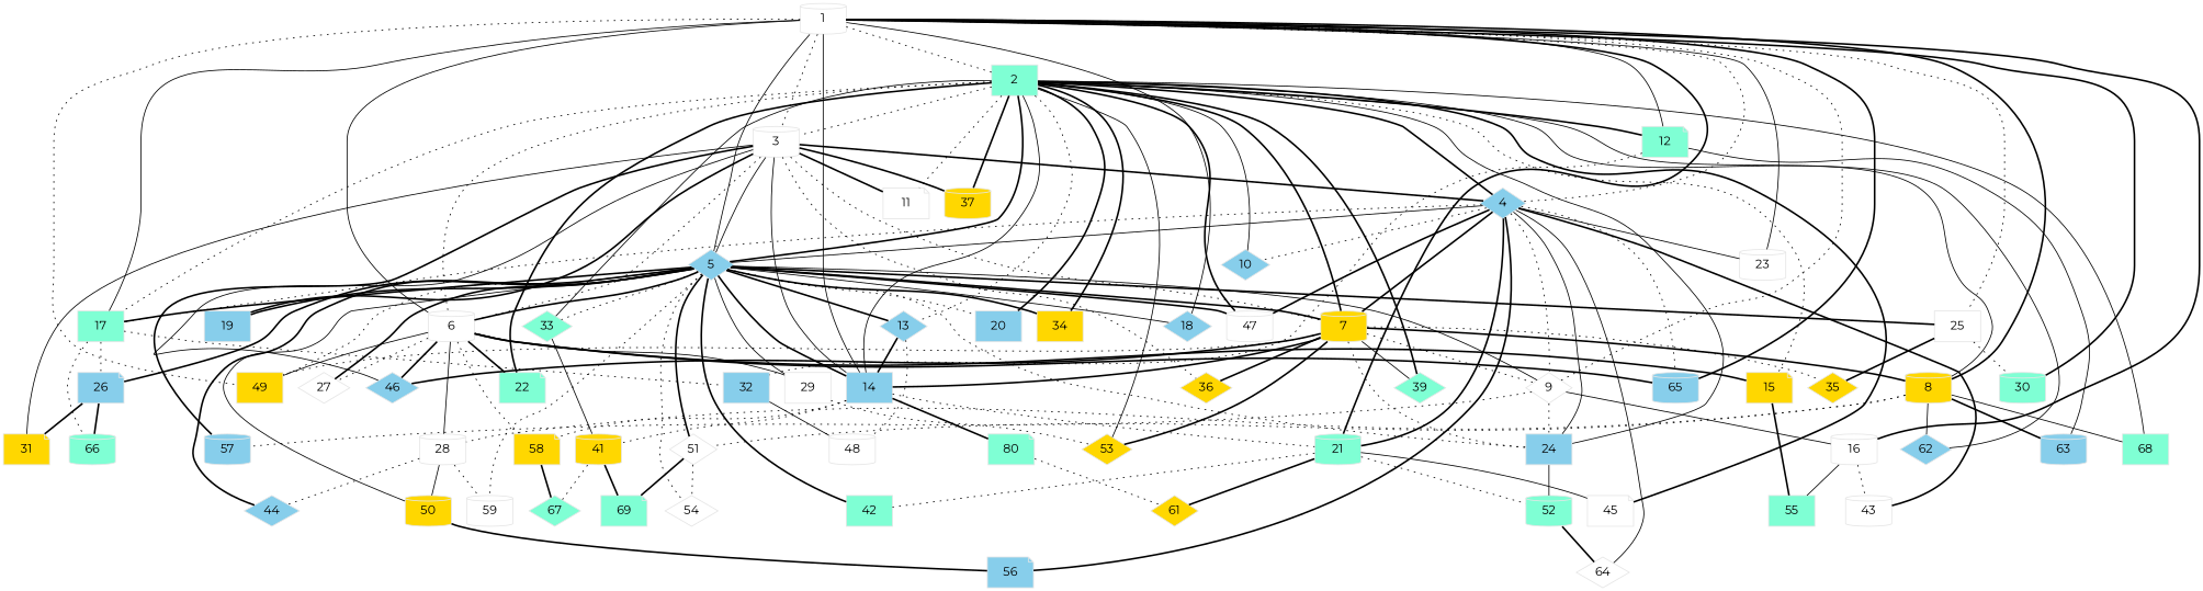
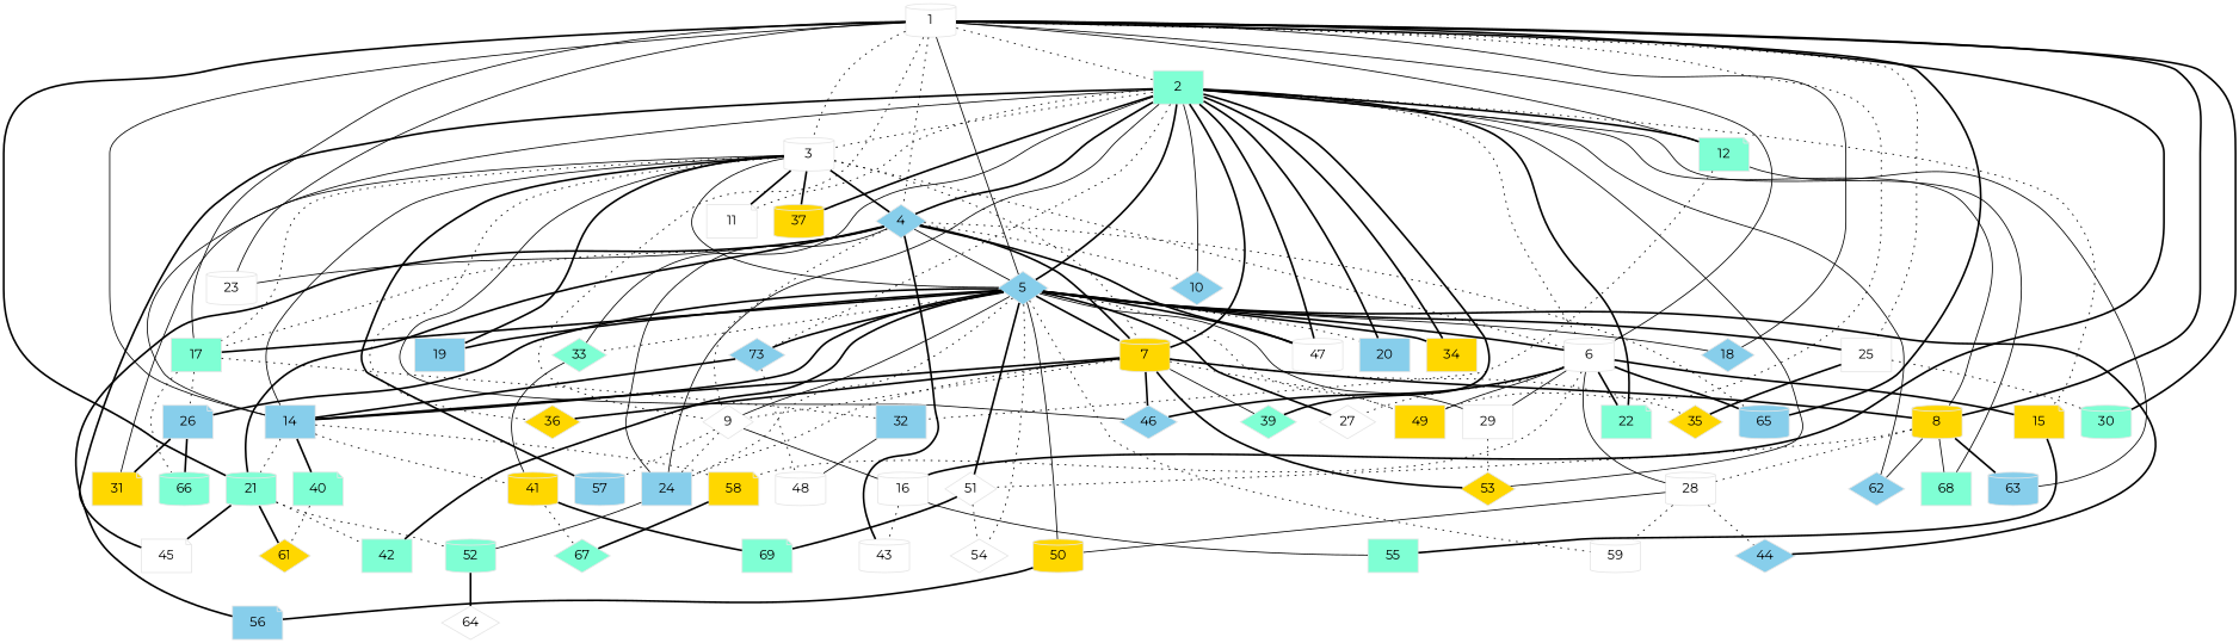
  graph {
    fontname=Montserrat
    node [color=gray90 fillcolor=white fontname=Montserrat shape=cylinder style=filled]
    edge [fontname=Montserrat style=bold weight=1.0]
    2 [fillcolor=aquamarine shape=box]
    1
    3
    4 [fillcolor=skyblue shape=diamond]
    5 [fillcolor=skyblue shape=diamond]
    6
    8 [fillcolor=gold]
    9 [shape=diamond]
    12 [fillcolor=aquamarine shape=note]
    14 [fillcolor=skyblue shape=box]
    16
    17 [fillcolor=aquamarine shape=box]
    18 [fillcolor=skyblue shape=diamond]
    21 [fillcolor=aquamarine]
    23
    25 [shape=box]
    30 [fillcolor=aquamarine]
    49 [fillcolor=gold shape=box]
    65 [fillcolor=skyblue]
    7 [fillcolor=gold]
    10 [fillcolor=skyblue shape=diamond]
    11 [shape=note]
-   13 [fillcolor=skyblue shape=diamond]
+   13 [fillcolor=skyblue shape=diamond label=73]
    15 [fillcolor=gold shape=note]
    20 [fillcolor=skyblue shape=box]
    22 [fillcolor=aquamarine shape=note]
    24 [fillcolor=skyblue shape=box]
    33 [fillcolor=aquamarine shape=diamond]
    34 [fillcolor=gold shape=box]
    37 [fillcolor=gold]
    39 [fillcolor=aquamarine shape=diamond]
    45 [shape=note]
    47
    53 [fillcolor=gold shape=diamond]
    62 [fillcolor=skyblue shape=diamond]
    68 [fillcolor=aquamarine shape=box]
    19 [fillcolor=skyblue shape=box]
    31 [fillcolor=gold shape=note]
    36 [fillcolor=gold shape=diamond]
    46 [fillcolor=skyblue shape=diamond]
    57 [fillcolor=skyblue]
    43
    56 [fillcolor=skyblue shape=note]
    64 [shape=diamond]
    26 [fillcolor=skyblue shape=note]
    27 [shape=diamond]
    29 [shape=box]
    42 [fillcolor=aquamarine shape=box]
    44 [fillcolor=skyblue shape=diamond]
    50 [fillcolor=gold]
    51 [shape=diamond]
    54 [shape=diamond]
    59
    28
    58 [fillcolor=gold shape=note]
    63 [fillcolor=skyblue]
    32 [fillcolor=skyblue shape=box]
-   40 [fillcolor=aquamarine shape=note label=80]
+   40 [fillcolor=aquamarine shape=note]
    41 [fillcolor=gold]
    55 [fillcolor=aquamarine shape=box]
    66 [fillcolor=aquamarine]
    52 [fillcolor=aquamarine]
    61 [fillcolor=gold shape=diamond]
    35 [fillcolor=gold shape=diamond]
    48
    69 [fillcolor=aquamarine shape=note]
    67 [fillcolor=aquamarine shape=diamond]
    2 -- 3 [style=dotted weight=4.0]
    2 -- 4 [weight=2.0]
    2 -- 5 [weight=4.0]
    2 -- 6 [style=dotted weight=2.0]
    2 -- 8 [style=solid]
    2 -- 12
    2 -- 14 [style=solid]
-   2 -- 17 [style=dotted]
+   3 -- 17 [style=dotted]
    2 -- 7
    2 -- 10 [style=solid]
    2 -- 11 [style=dotted]
    2 -- 13 [style=dotted]
    2 -- 15 [style=dotted]
    2 -- 20
    2 -- 22
    2 -- 24 [style=solid]
    2 -- 33 [style=solid]
    2 -- 34
    2 -- 37
    2 -- 39
    2 -- 45
    2 -- 47
    2 -- 53 [style=solid]
    2 -- 62 [style=solid]
    2 -- 68 [style=solid]
    1 -- 2 [style=dotted weight=4.0]
    1 -- 3 [style=dotted weight=4.0]
    1 -- 4 [style=dotted weight=3.0]
    1 -- 5 [style=solid weight=4.0]
    1 -- 6 [style=solid weight=3.0]
    1 -- 8
    1 -- 9 [style=dotted]
    1 -- 12 [style=solid]
    1 -- 14 [style=solid weight=10.0]
    1 -- 16
    1 -- 17 [style=solid]
    1 -- 18 [style=solid]
    1 -- 21
    1 -- 23 [style=solid]
    1 -- 25 [style=dotted]
    1 -- 30
    1 -- 49 [style=dotted]
    1 -- 65
    3 -- 4 [weight=3.0]
    3 -- 5 [style=solid weight=4.0]
    3 -- 6 [style=dotted weight=2.0]
    3 -- 14 [style=solid weight=2.0]
    3 -- 7 [style=dotted weight=13.0]
    3 -- 11
    3 -- 37
    3 -- 19
    3 -- 31 [style=solid]
    3 -- 36 [style=dotted]
    3 -- 46 [style=solid]
    3 -- 57
    4 -- 5 [style=solid weight=2.0]
    4 -- 9 [style=dotted weight=2.0]
    4 -- 17 [style=dotted]
    4 -- 21
    4 -- 23 [style=solid]
    4 -- 65 [style=dotted]
    4 -- 7 [weight=2.0]
    4 -- 10 [style=dotted]
    4 -- 24 [style=solid]
    4 -- 47
    4 -- 43
    4 -- 56
-   4 -- 64 [style=solid]
    5 -- 6 [weight=2.0]
    5 -- 9 [style=solid]
    5 -- 14 [weight=2.0]
    5 -- 17
    5 -- 18 [style=solid weight=2.0]
    5 -- 25
    5 -- 49 [style=dotted]
    5 -- 7 [weight=4.0]
    5 -- 13
    5 -- 20 [style=dotted]
    5 -- 24 [style=dotted]
    5 -- 33 [style=dotted]
    5 -- 34
    5 -- 47
    5 -- 19
    5 -- 26
    5 -- 27
    5 -- 29 [style=solid]
    5 -- 42
    5 -- 44
    5 -- 50 [style=solid]
    5 -- 51
    5 -- 54 [style=dotted]
    5 -- 59 [style=dotted]
    6 -- 49 [style=solid]
    6 -- 65
    6 -- 15
    6 -- 22
    6 -- 46
    6 -- 27 [style=dotted]
    6 -- 29 [style=solid]
    6 -- 28 [style=solid]
    6 -- 58 [style=dotted]
    8 -- 62 [style=solid]
    8 -- 68 [style=solid]
    8 -- 51 [style=dotted]
    8 -- 28 [style=dotted weight=2.0]
    8 -- 63
    9 -- 16 [style=solid]
    9 -- 24 [style=dotted]
    9 -- 57 [style=dotted]
    12 -- 63 [style=solid]
    12 -- 32 [style=dotted]
    14 -- 21 [style=dotted]
    14 -- 58 [style=dotted]
    14 -- 40
    14 -- 41 [style=dotted]
    16 -- 43 [style=dotted]
    16 -- 55 [style=solid]
    17 -- 26 [style=dotted]
    17 -- 32 [style=dotted]
    17 -- 66 [style=dotted]
-   21 -- 45 [style=solid]
+   21 -- 45
    21 -- 42 [style=dotted]
    21 -- 52 [style=dotted]
    21 -- 61
    25 -- 30 [style=dotted]
    25 -- 35
    7 -- 8
    7 -- 9 [style=dotted]
    7 -- 14
    7 -- 49 [style=dotted]
    7 -- 24 [style=dotted]
    7 -- 39 [style=solid]
    7 -- 53
    7 -- 36
    7 -- 46 [weight=2.0]
    7 -- 35 [style=dotted]
    13 -- 14
    13 -- 48 [style=dotted]
    15 -- 55
    24 -- 52 [style=solid]
    33 -- 41 [style=solid]
    26 -- 31
    26 -- 66
    29 -- 53 [style=dotted]
    50 -- 56
    51 -- 54 [style=dotted]
    51 -- 69
    28 -- 44 [style=dotted]
    28 -- 50 [style=solid]
    28 -- 59 [style=dotted]
    58 -- 67
    32 -- 48 [style=solid]
    40 -- 61 [style=dotted]
    41 -- 69
    41 -- 67 [style=dotted]
    52 -- 64
  }
